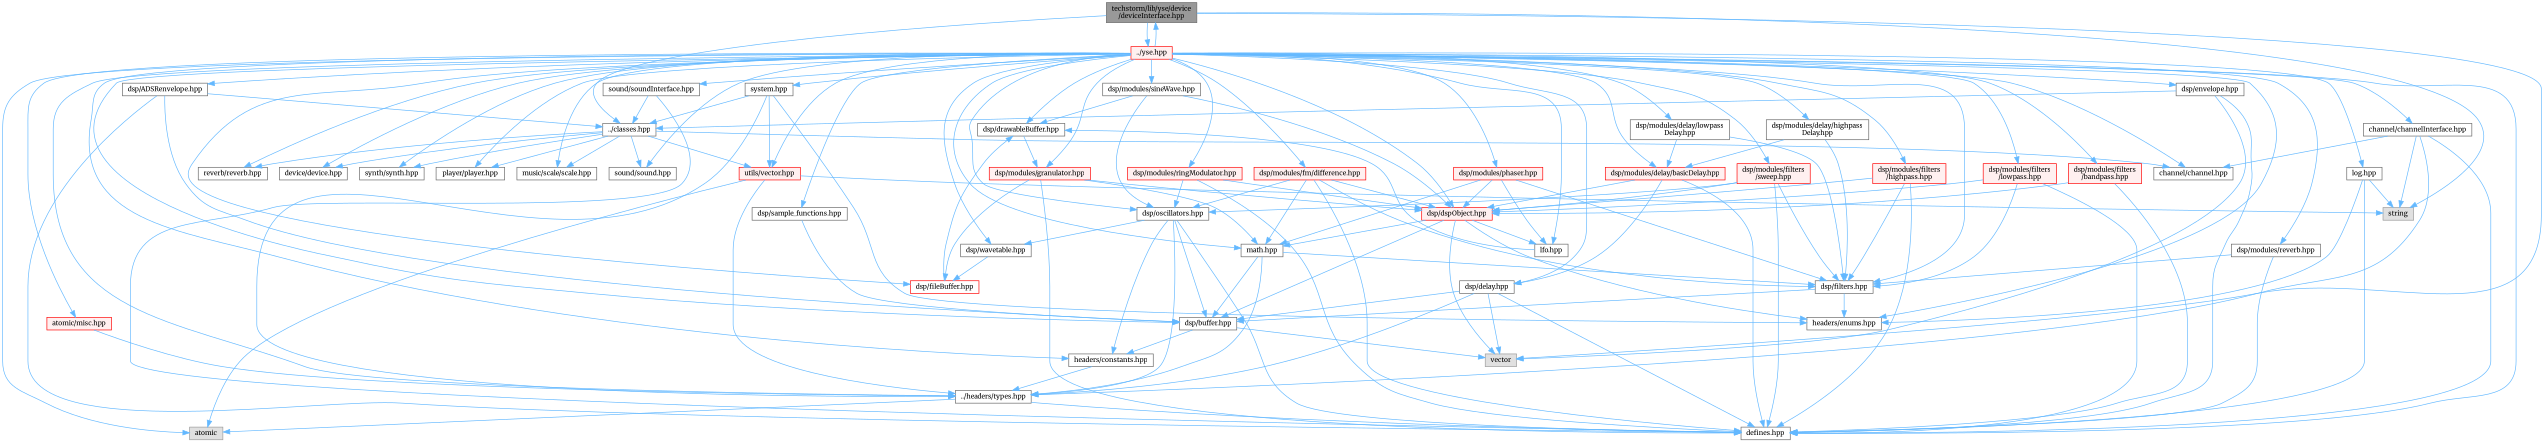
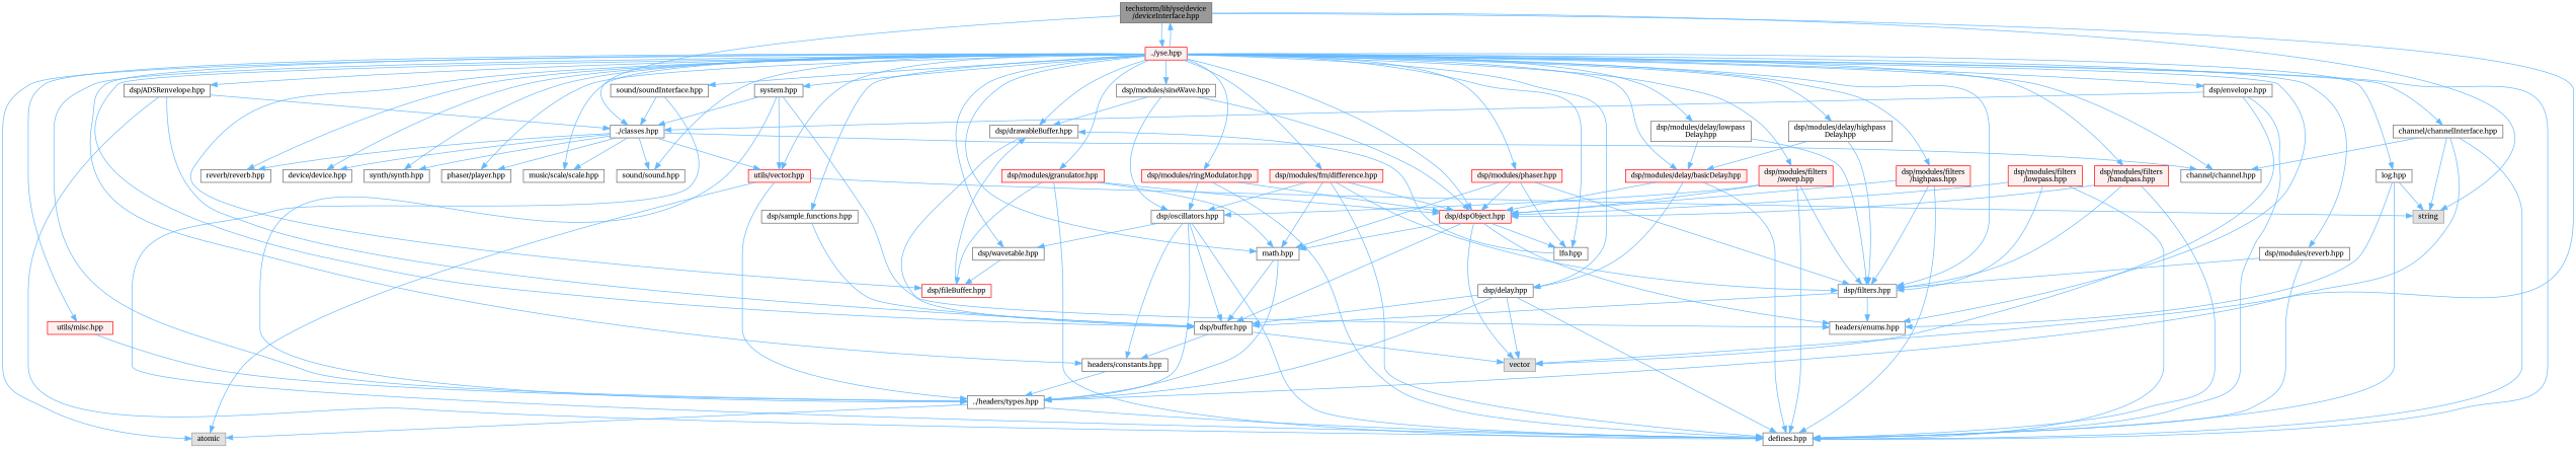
  digraph {
    fontname=Merriweather
    node [color=grey40 fillcolor=white fontname=Merriweather fontsize=10 shape=box style=filled]
    edge [color=steelblue1 fontname=Merriweather fontsize=10 labelfontname=Helvetica labelfontsize=10 style=solid]
    n1 [color=gray40 fillcolor=grey60 fontcolor=black height=0.2 label="techstorm/lib/yse/device\l/deviceInterface.hpp" width=0.4]
    n2 [color=grey60 fillcolor="#E0E0E0" height=0.2 label=string width=0.4]
    n3 [color=grey60 fillcolor="#E0E0E0" height=0.2 label=vector width=0.4]
    n4 [height=0.2 label="../classes.hpp" width=0.4]
    n5 [color=red fillcolor="#FFF0F0" height=0.2 label="../yse.hpp" width=0.4]
    n6 [color=red fillcolor="#FFF0F0" height=0.2 label="utils/vector.hpp" width=0.4]
    n7 [height=0.2 label="channel/channel.hpp" width=0.4]
    n8 [height=0.2 label="sound/sound.hpp" width=0.4]
    n9 [height=0.2 label="reverb/reverb.hpp" width=0.4]
    n10 [height=0.2 label="device/device.hpp" width=0.4]
    n11 [height=0.2 label="synth/synth.hpp" width=0.4]
-   n12 [height=0.2 label="player/player.hpp" width=0.4]
+   n12 [height=0.2 label="phaser/player.hpp" width=0.4]
    n13 [height=0.2 label="music/scale/scale.hpp" width=0.4]
    n14 [color=grey60 fillcolor="#E0E0E0" height=0.2 label=atomic width=0.4]
    n15 [height=0.2 label="../headers/types.hpp" width=0.4]
    n16 [height=0.2 label="defines.hpp" width=0.4]
    n17 [height=0.2 label="headers/enums.hpp" width=0.4]
    n18 [height=0.2 label="headers/constants.hpp" width=0.4]
    n19 [height=0.2 label="dsp/buffer.hpp" width=0.4]
    n20 [height=0.2 label="dsp/drawableBuffer.hpp" width=0.4]
    n21 [color=red height=0.2 label="dsp/fileBuffer.hpp" width=0.4]
    n22 [height=0.2 label="dsp/wavetable.hpp" width=0.4]
    n23 [height=0.2 label="dsp/sample_functions.hpp" width=0.4]
    n24 [height=0.2 label="dsp/delay.hpp" width=0.4]
    n25 [color=red fillcolor="#FFF0F0" height=0.2 label="dsp/dspObject.hpp" width=0.4]
    n26 [height=0.2 label="lfo.hpp" width=0.4]
    n27 [height=0.2 label="math.hpp" width=0.4]
    n28 [height=0.2 label="dsp/filters.hpp" width=0.4]
    n29 [height=0.2 label="dsp/oscillators.hpp" width=0.4]
    n30 [height=0.2 label="dsp/envelope.hpp" width=0.4]
    n31 [height=0.2 label="dsp/ADSRenvelope.hpp" width=0.4]
    n32 [height=0.2 label="dsp/modules/reverb.hpp" width=0.4]
    n33 [color=red fillcolor="#FFF0F0" height=0.2 label="dsp/modules/ringModulator.hpp" width=0.4]
    n34 [height=0.2 label="dsp/modules/sineWave.hpp" width=0.4]
    n35 [color=red fillcolor="#FFF0F0" height=0.2 label="dsp/modules/granulator.hpp" width=0.4]
    n36 [color=red fillcolor="#FFF0F0" height=0.2 label="dsp/modules/phaser.hpp" width=0.4]
    n37 [color=red fillcolor="#FFF0F0" height=0.2 label="dsp/modules/delay/basicDelay.hpp" width=0.4]
    n38 [height=0.2 label="dsp/modules/delay/highpass\lDelay.hpp" width=0.4]
    n39 [height=0.2 label="dsp/modules/delay/lowpass\lDelay.hpp" width=0.4]
    n40 [color=red fillcolor="#FFF0F0" height=0.2 label="dsp/modules/filters\l/highpass.hpp" width=0.4]
    n41 [color=red fillcolor="#FFF0F0" height=0.2 label="dsp/modules/filters\l/lowpass.hpp" width=0.4]
    n42 [color=red fillcolor="#FFF0F0" height=0.2 label="dsp/modules/filters\l/bandpass.hpp" width=0.4]
    n43 [color=red fillcolor="#FFF0F0" height=0.2 label="dsp/modules/fm/difference.hpp" width=0.4]
    n44 [color=red fillcolor="#FFF0F0" height=0.2 label="dsp/modules/filters\l/sweep.hpp" width=0.4]
-   n45 [color=red fillcolor="#FFF0F0" height=0.2 label="atomic/misc.hpp" width=0.4]
+   n45 [color=red fillcolor="#FFF0F0" height=0.2 label="utils/misc.hpp" width=0.4]
    n46 [height=0.2 label="system.hpp" width=0.4]
    n47 [height=0.2 label="log.hpp" width=0.4]
    n48 [height=0.2 label="channel/channelInterface.hpp" width=0.4]
    n49 [height=0.2 label="sound/soundInterface.hpp" width=0.4]
    n1 -> n2
    n1 -> n3
    n1 -> n4
    n1 -> n5
    n4 -> n6
    n4 -> n7
    n4 -> n8
    n4 -> n9
    n4 -> n10
    n4 -> n11
    n4 -> n12
    n4 -> n13
    n5 -> n1
    n5 -> n6
    n5 -> n7
    n5 -> n8
    n5 -> n9
    n5 -> n10
    n5 -> n11
    n5 -> n12
    n5 -> n13
    n5 -> n14
    n5 -> n15
    n5 -> n16
    n5 -> n17
    n5 -> n18
    n5 -> n19
    n5 -> n20
    n5 -> n21
    n5 -> n22
    n5 -> n23
    n5 -> n24
    n5 -> n25
    n5 -> n26
    n5 -> n27
    n5 -> n28
-   n5 -> n29
    n5 -> n30
    n5 -> n31
    n5 -> n32
    n5 -> n33
    n5 -> n34
    n5 -> n35
    n5 -> n36
    n5 -> n37
    n5 -> n38
    n5 -> n39
    n5 -> n40
-   n5 -> n41
    n5 -> n42
    n5 -> n43
    n5 -> n44
    n5 -> n45
    n5 -> n46
    n5 -> n47
    n5 -> n48
    n5 -> n49
    n6 -> n2
    n6 -> n14
    n6 -> n15
    n15 -> n14
    n15 -> n16
    n18 -> n15
    n19 -> n3
    n19 -> n18
-   n20 -> n35
+   n20 -> n19
    n21 -> n20
    n22 -> n21
    n23 -> n19
    n24 -> n3
    n24 -> n15
    n24 -> n16
    n24 -> n19
    n25 -> n3
    n25 -> n17
    n25 -> n19
    n25 -> n26
    n25 -> n27
    n26 -> n20
    n27 -> n15
    n27 -> n19
    n28 -> n17
    n28 -> n19
    n29 -> n15
    n29 -> n16
    n29 -> n18
    n29 -> n19
    n29 -> n22
    n30 -> n3
    n30 -> n4
    n30 -> n16
    n31 -> n4
    n31 -> n16
    n31 -> n19
    n32 -> n16
    n32 -> n28
    n33 -> n16
    n33 -> n25
    n33 -> n29
    n34 -> n20
    n34 -> n25
    n34 -> n29
    n35 -> n16
    n35 -> n21
    n35 -> n25
    n35 -> n27
    n36 -> n25
    n36 -> n26
    n36 -> n27
    n36 -> n28
    n37 -> n16
    n37 -> n24
    n37 -> n25
    n38 -> n28
    n38 -> n37
    n39 -> n28
    n39 -> n37
    n40 -> n16
    n40 -> n25
    n40 -> n28
    n41 -> n16
    n41 -> n25
    n41 -> n28
    n42 -> n16
    n42 -> n25
-   n27 -> n28
+   n42 -> n28
    n43 -> n16
    n43 -> n25
    n43 -> n27
    n43 -> n28
    n43 -> n29
    n44 -> n16
    n44 -> n25
    n44 -> n28
    n44 -> n29
    n45 -> n15
    n46 -> n4
    n46 -> n6
    n46 -> n15
    n46 -> n17
    n47 -> n2
    n47 -> n16
    n47 -> n17
    n48 -> n2
    n48 -> n7
    n48 -> n15
    n48 -> n16
    n49 -> n4
    n49 -> n16
  }
